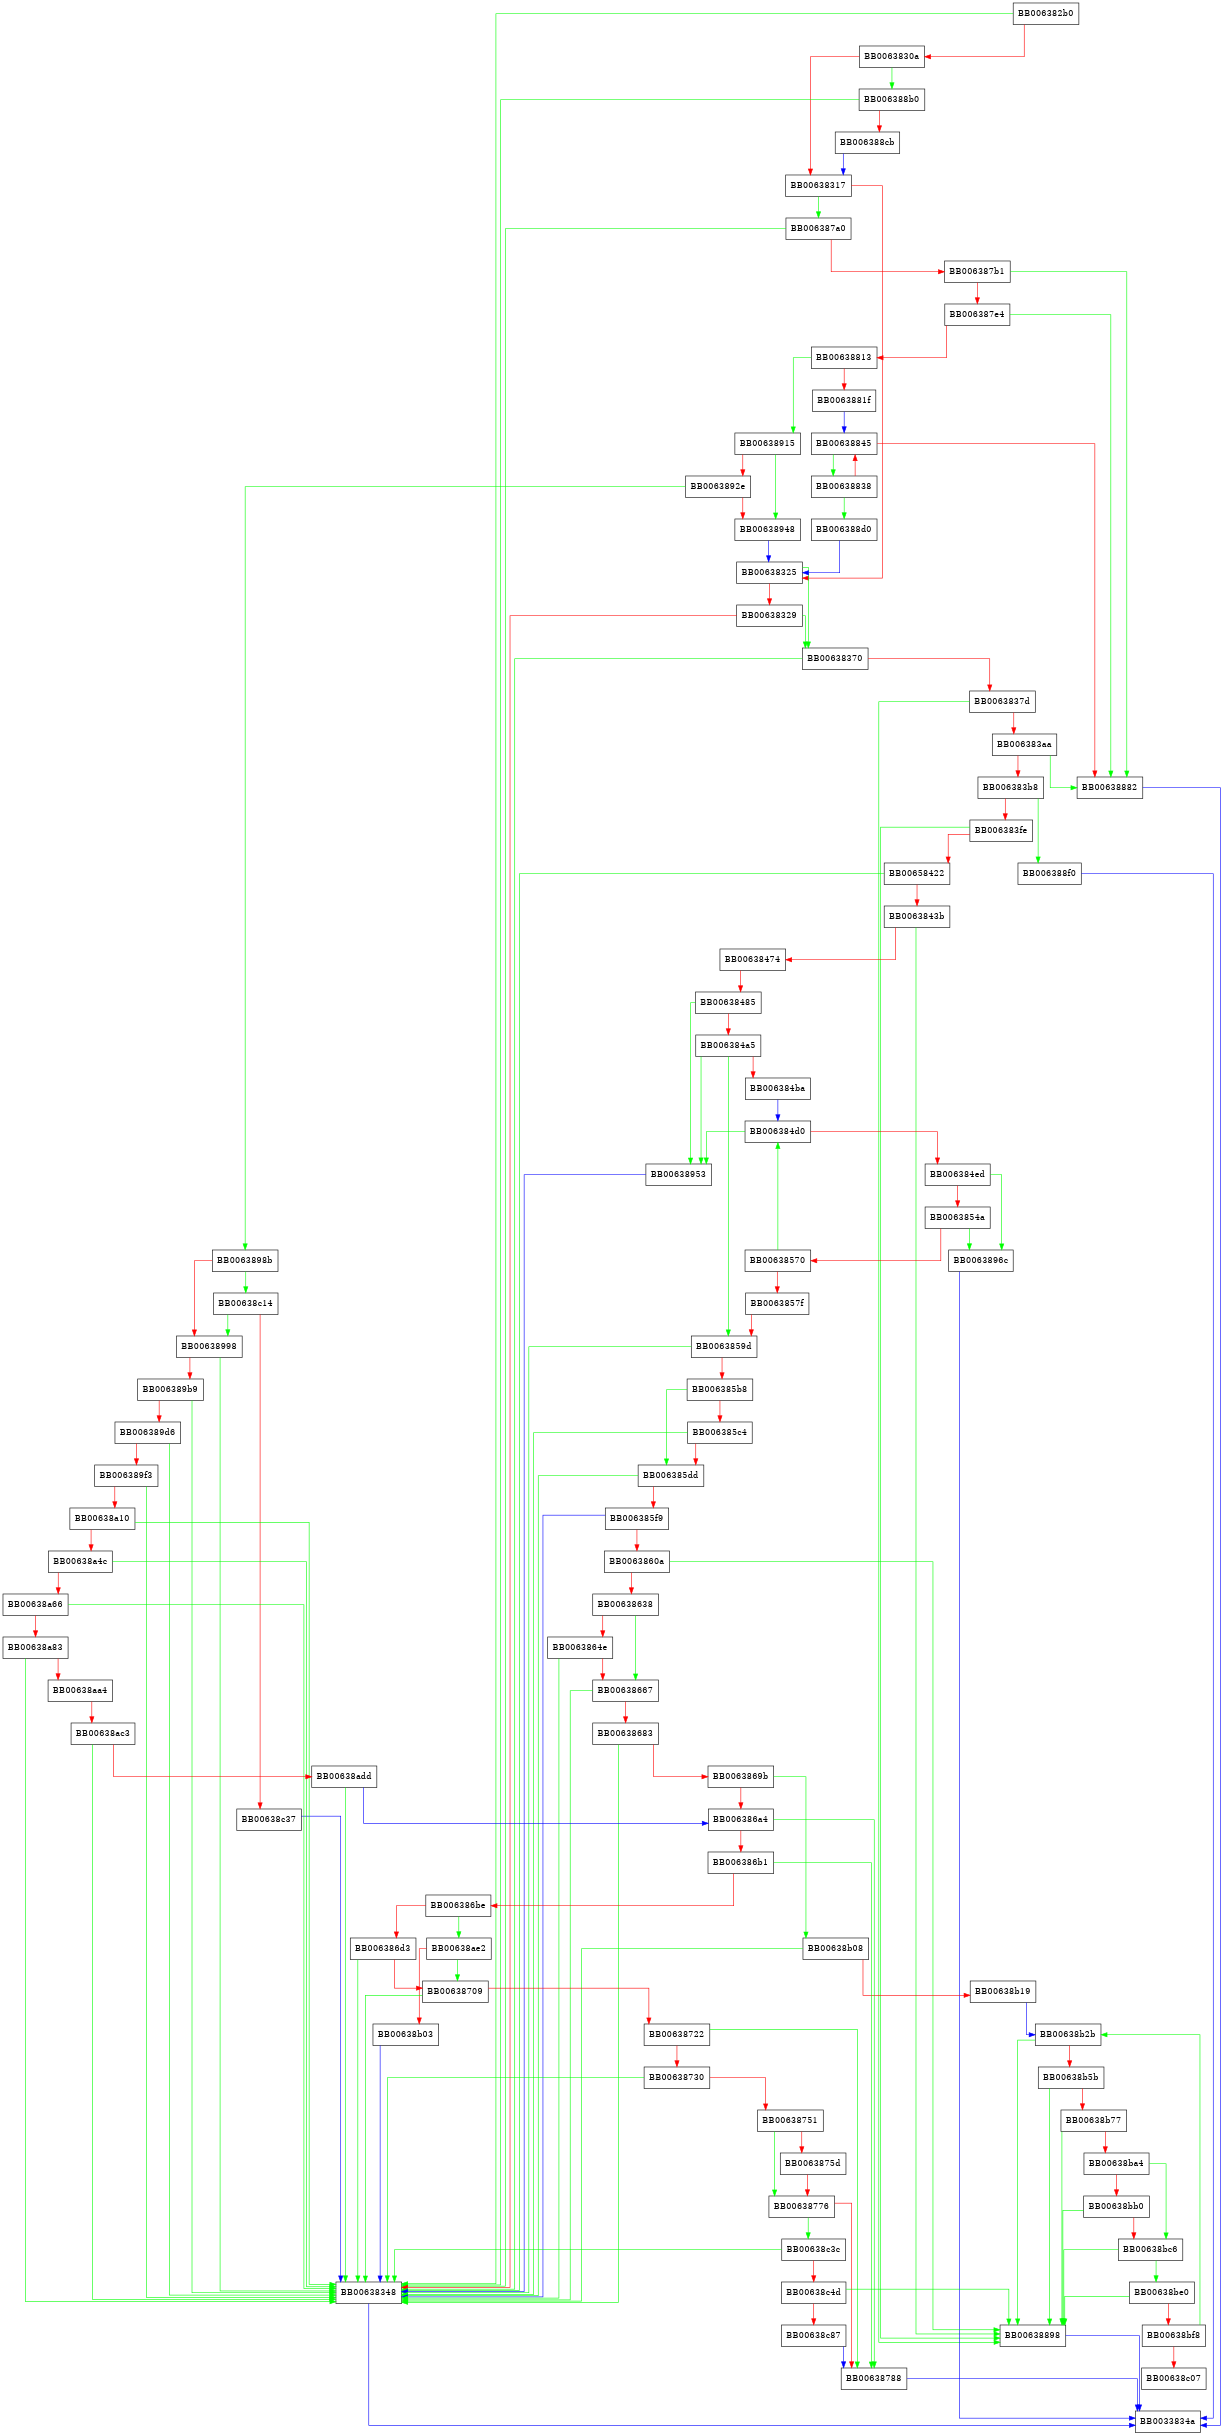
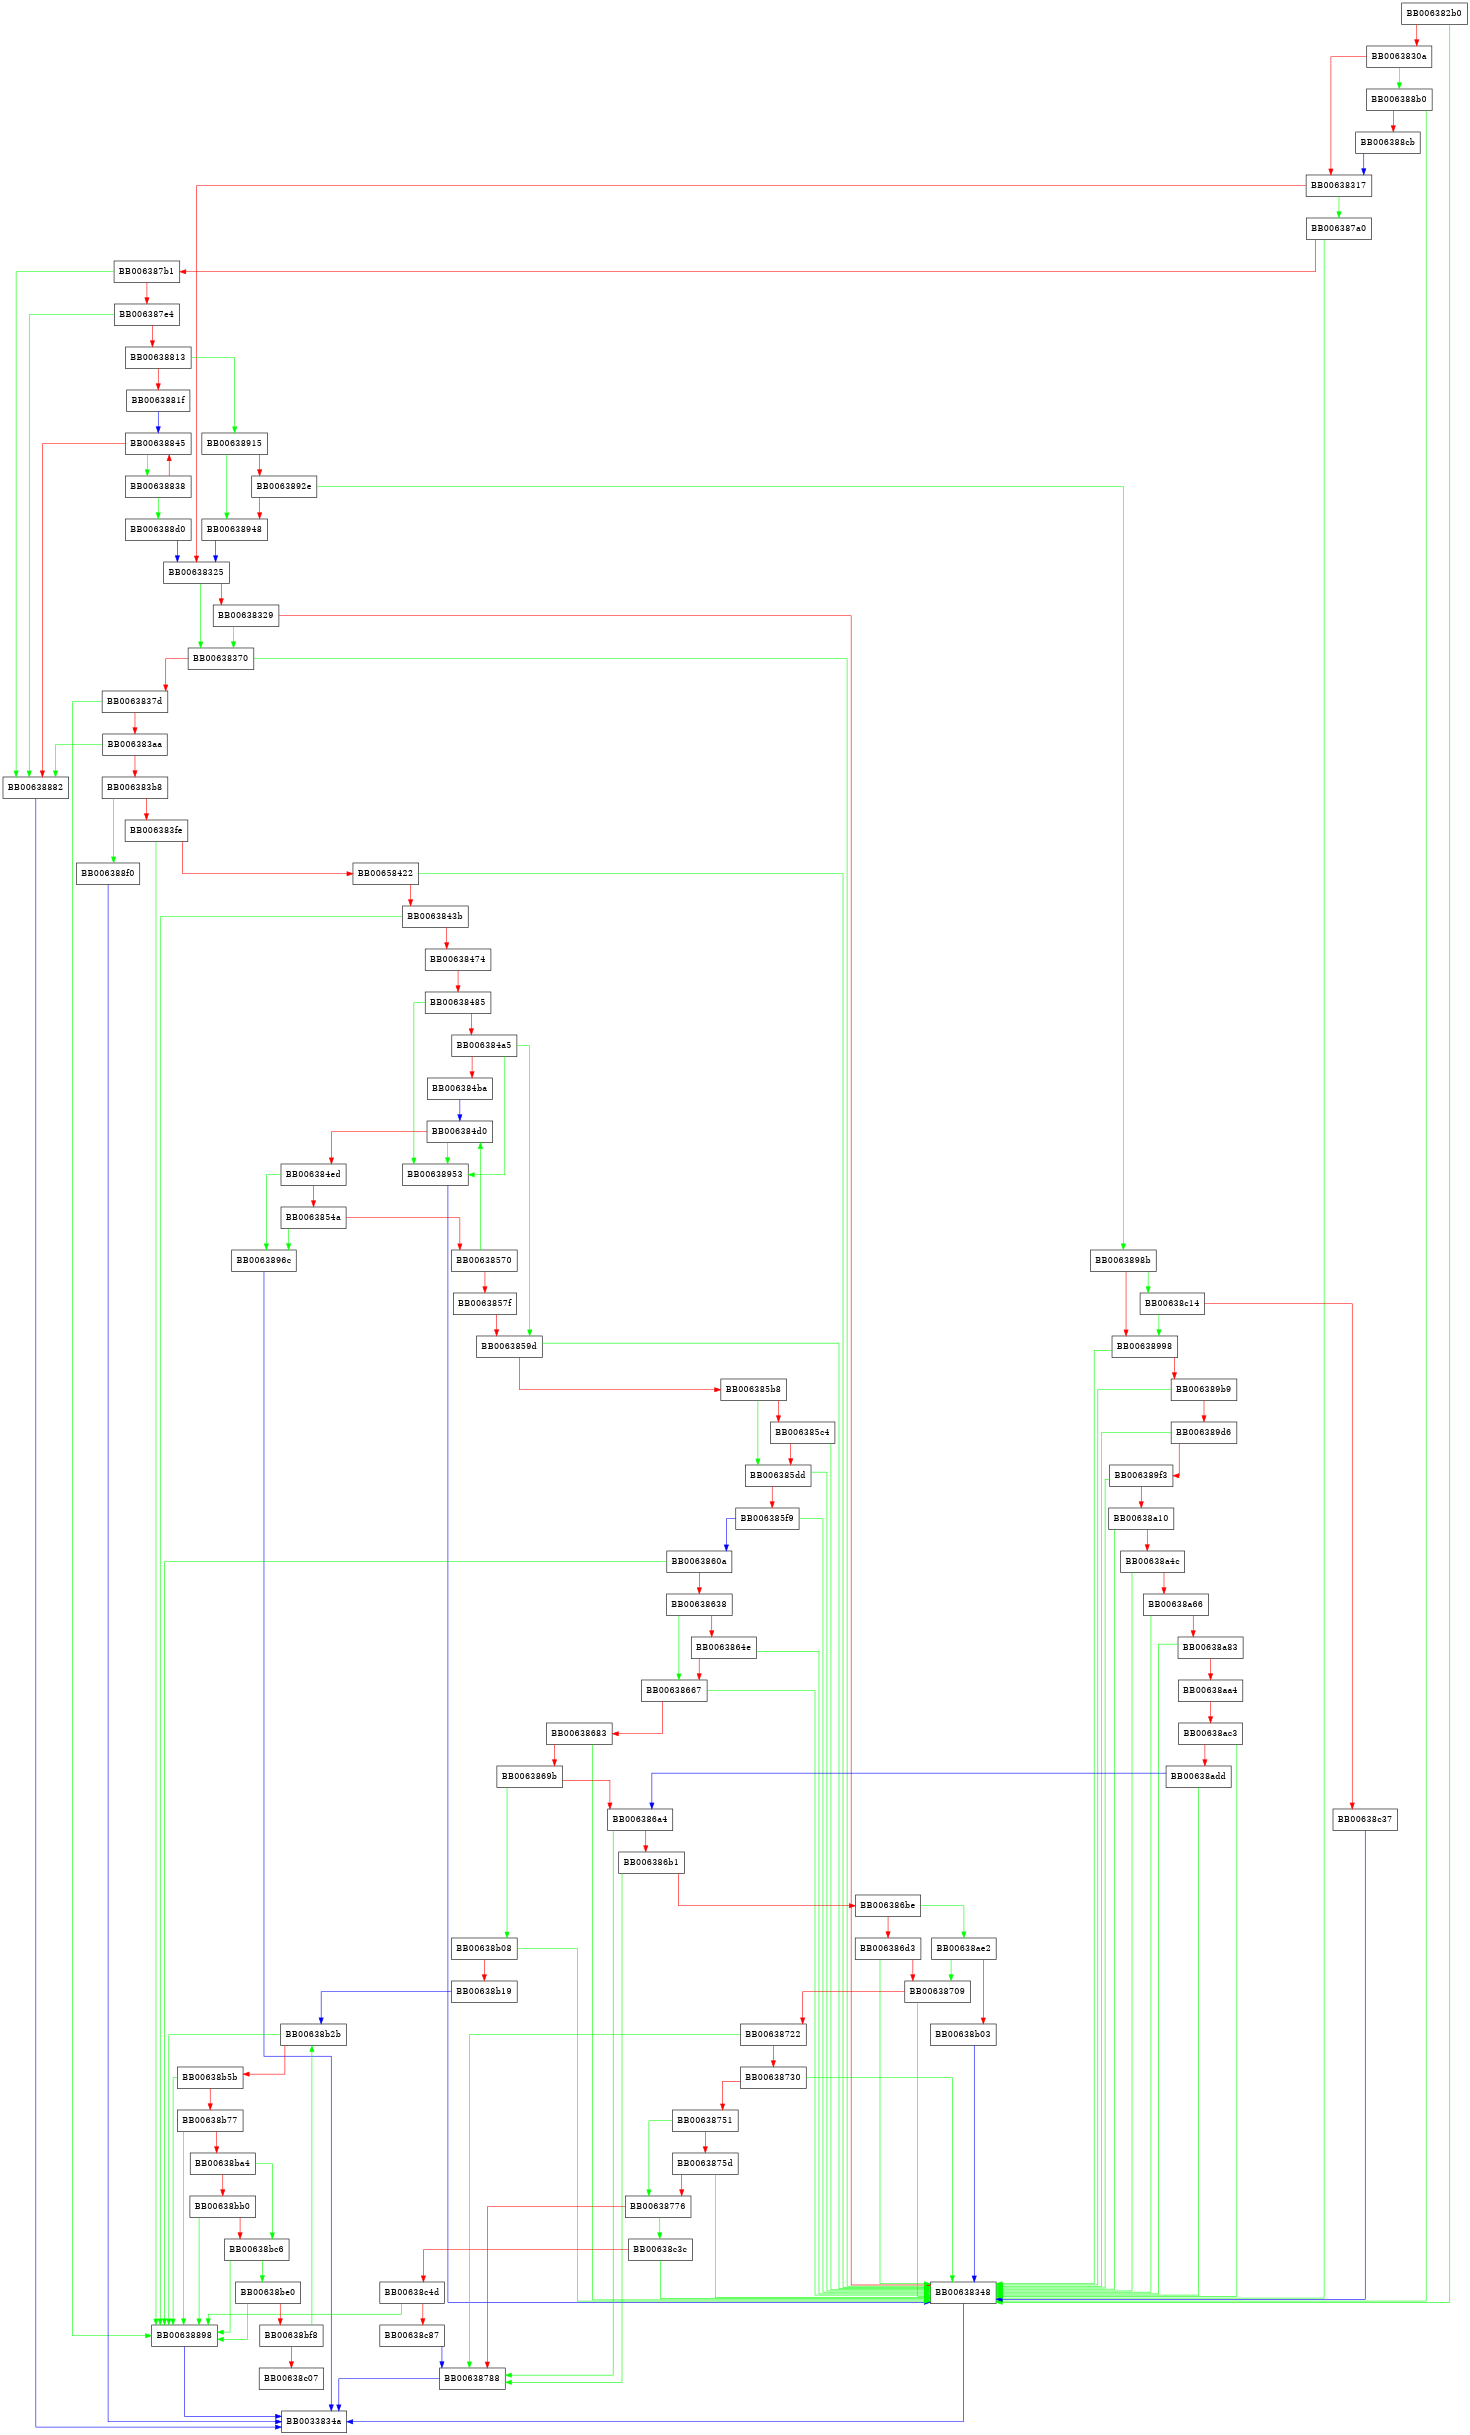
  digraph {
    splines=ortho
    node [shape=box]
    edge [color=green]
    BB006382b0
    BB00638348
    BB0063830a
    n4 [label=BB0033834a]
    BB006388b0
    BB00638317
    BB006388cb
    BB006387a0
    BB00638325
    BB006387b1
    BB00638370
    BB00638329
    BB00638882
    BB006387e4
    BB0063837d
    BB00638898
    BB006383aa
    BB006383b8
    BB006388f0
    BB006383fe
    n21 [label=BB00658422]
    BB0063843b
    BB00638474
    BB00638485
    BB0063859d
    BB006385b8
    BB00638953
    BB006384a5
    BB006385dd
    BB006385c4
    BB006384ba
    BB006384d0
    BB006384ed
    BB0063896c
    BB0063854a
    BB00638570
    BB0063857f
    BB006385f9
    BB0063860a
    BB00638638
    BB00638667
    BB0063864e
    BB00638683
    BB0063869b
    BB00638b08
    BB006386a4
    BB00638b19
    BB00638788
    BB006386b1
    BB00638b2b
    BB006386be
    BB00638ae2
    BB006386d3
    BB00638709
    BB00638b03
    BB00638722
    BB00638730
    BB00638751
    BB00638776
    BB0063875d
    BB00638c3c
    BB00638c4d
    BB00638c87
    BB00638813
    BB00638915
    BB0063881f
    BB00638948
    BB0063892e
    BB00638845
    BB0063898b
    BB00638838
    BB006388d0
    BB00638c14
    BB00638998
    BB00638c37
    BB006389b9
    BB006389d6
    BB006389f3
    BB00638a10
    BB00638a4c
    BB00638a66
    BB00638a83
    BB00638aa4
    BB00638ac3
    BB00638add
    BB00638b5b
    BB00638b77
    BB00638ba4
    BB00638bc6
    BB00638bb0
    BB00638be0
    BB00638bf8
    BB00638c07
    BB006382b0 -> BB00638348
    BB006382b0 -> BB0063830a [color=red]
    BB00638348 -> n4 [color=blue]
    BB0063830a -> BB006388b0
    BB0063830a -> BB00638317 [color=red]
    BB006388b0 -> BB00638348
    BB006388b0 -> BB006388cb [color=red]
    BB00638317 -> BB006387a0
    BB00638317 -> BB00638325 [color=red]
    BB006388cb -> BB00638317 [color=blue]
    BB006387a0 -> BB00638348
    BB006387a0 -> BB006387b1 [color=red]
    BB00638325 -> BB00638370
    BB00638325 -> BB00638329 [color=red]
    BB006387b1 -> BB00638882
    BB006387b1 -> BB006387e4 [color=red]
    BB00638370 -> BB00638348
    BB00638370 -> BB0063837d [color=red]
    BB00638329 -> BB00638348 [color=red]
    BB00638329 -> BB00638370
    BB00638882 -> n4 [color=blue]
    BB006387e4 -> BB00638882
    BB006387e4 -> BB00638813 [color=red]
    BB0063837d -> BB00638898
    BB0063837d -> BB006383aa [color=red]
    BB00638898 -> n4 [color=blue]
    BB006383aa -> BB00638882
    BB006383aa -> BB006383b8 [color=red]
    BB006383b8 -> BB006388f0
    BB006383b8 -> BB006383fe [color=red]
    BB006388f0 -> n4 [color=blue]
    BB006383fe -> BB00638898
    BB006383fe -> n21 [color=red]
    n21 -> BB00638348
    n21 -> BB0063843b [color=red]
    BB0063843b -> BB00638898
    BB0063843b -> BB00638474 [color=red]
    BB00638474 -> BB00638485 [color=red]
    BB00638485 -> BB00638953
    BB00638485 -> BB006384a5 [color=red]
    BB0063859d -> BB00638348
    BB0063859d -> BB006385b8 [color=red]
    BB006385b8 -> BB006385dd
    BB006385b8 -> BB006385c4 [color=red]
    BB00638953 -> BB00638348 [color=blue]
    BB006384a5 -> BB0063859d
    BB006384a5 -> BB00638953
    BB006384a5 -> BB006384ba [color=red]
    BB006385dd -> BB00638348
    BB006385dd -> BB006385f9 [color=red]
    BB006385c4 -> BB00638348
    BB006385c4 -> BB006385dd [color=red]
    BB006384ba -> BB006384d0 [color=blue]
    BB006384d0 -> BB00638953
    BB006384d0 -> BB006384ed [color=red]
    BB006384ed -> BB0063896c
    BB006384ed -> BB0063854a [color=red]
    BB0063896c -> n4 [color=blue]
    BB0063854a -> BB0063896c
    BB0063854a -> BB00638570 [color=red]
    BB00638570 -> BB006384d0
    BB00638570 -> BB0063857f [color=red]
    BB0063857f -> BB0063859d [color=red]
-   BB006385f9 -> BB00638348 [color=blue]
-   BB006385f9 -> BB0063860a [color=red]
+   BB006385f9 -> BB00638348
+   BB006385f9 -> BB0063860a [color=blue]
    BB0063860a -> BB00638898
    BB0063860a -> BB00638638 [color=red]
    BB00638638 -> BB00638667
    BB00638638 -> BB0063864e [color=red]
    BB00638667 -> BB00638348
    BB00638667 -> BB00638683 [color=red]
    BB0063864e -> BB00638348
    BB0063864e -> BB00638667 [color=red]
    BB00638683 -> BB00638348
    BB00638683 -> BB0063869b [color=red]
    BB0063869b -> BB00638b08
    BB0063869b -> BB006386a4 [color=red]
    BB00638b08 -> BB00638348
    BB00638b08 -> BB00638b19 [color=red]
    BB006386a4 -> BB00638788
    BB006386a4 -> BB006386b1 [color=red]
    BB00638b19 -> BB00638b2b [color=blue]
    BB00638788 -> n4 [color=blue]
    BB006386b1 -> BB00638788
    BB006386b1 -> BB006386be [color=red]
    BB00638b2b -> BB00638898
    BB00638b2b -> BB00638b5b [color=red]
    BB006386be -> BB00638ae2
    BB006386be -> BB006386d3 [color=red]
    BB00638ae2 -> BB00638709
    BB00638ae2 -> BB00638b03 [color=red]
    BB006386d3 -> BB00638348
    BB006386d3 -> BB00638709 [color=red]
    BB00638709 -> BB00638348
    BB00638709 -> BB00638722 [color=red]
    BB00638b03 -> BB00638348 [color=blue]
    BB00638722 -> BB00638788
    BB00638722 -> BB00638730 [color=red]
    BB00638730 -> BB00638348
    BB00638730 -> BB00638751 [color=red]
    BB00638751 -> BB00638776
    BB00638751 -> BB0063875d [color=red]
    BB00638776 -> BB00638788 [color=red]
    BB00638776 -> BB00638c3c
+   BB0063875d -> BB00638348
    BB0063875d -> BB00638776 [color=red]
    BB00638c3c -> BB00638348
    BB00638c3c -> BB00638c4d [color=red]
    BB00638c4d -> BB00638898
    BB00638c4d -> BB00638c87 [color=red]
    BB00638c87 -> BB00638788 [color=blue]
    BB00638813 -> BB00638915
    BB00638813 -> BB0063881f [color=red]
    BB00638915 -> BB00638948
    BB00638915 -> BB0063892e [color=red]
    BB0063881f -> BB00638845 [color=blue]
    BB00638948 -> BB00638325 [color=blue]
    BB0063892e -> BB00638948 [color=red]
    BB0063892e -> BB0063898b
    BB00638845 -> BB00638882 [color=red]
    BB00638845 -> BB00638838
    BB0063898b -> BB00638c14
    BB0063898b -> BB00638998 [color=red]
    BB00638838 -> BB00638845 [color=red]
    BB00638838 -> BB006388d0
    BB006388d0 -> BB00638325 [color=blue]
    BB00638c14 -> BB00638998
    BB00638c14 -> BB00638c37 [color=red]
    BB00638998 -> BB00638348
    BB00638998 -> BB006389b9 [color=red]
    BB00638c37 -> BB00638348 [color=blue]
    BB006389b9 -> BB00638348
    BB006389b9 -> BB006389d6 [color=red]
    BB006389d6 -> BB00638348
    BB006389d6 -> BB006389f3 [color=red]
    BB006389f3 -> BB00638348
    BB006389f3 -> BB00638a10 [color=red]
    BB00638a10 -> BB00638348
    BB00638a10 -> BB00638a4c [color=red]
    BB00638a4c -> BB00638348
    BB00638a4c -> BB00638a66 [color=red]
    BB00638a66 -> BB00638348
    BB00638a66 -> BB00638a83 [color=red]
    BB00638a83 -> BB00638348
    BB00638a83 -> BB00638aa4 [color=red]
    BB00638aa4 -> BB00638ac3 [color=red]
    BB00638ac3 -> BB00638348
    BB00638ac3 -> BB00638add [color=red]
    BB00638add -> BB00638348
    BB00638add -> BB006386a4 [color=blue]
    BB00638b5b -> BB00638898
    BB00638b5b -> BB00638b77 [color=red]
    BB00638b77 -> BB00638898
    BB00638b77 -> BB00638ba4 [color=red]
    BB00638ba4 -> BB00638bc6
    BB00638ba4 -> BB00638bb0 [color=red]
    BB00638bc6 -> BB00638898
    BB00638bc6 -> BB00638be0
    BB00638bb0 -> BB00638898
    BB00638bb0 -> BB00638bc6 [color=red]
    BB00638be0 -> BB00638898
    BB00638be0 -> BB00638bf8 [color=red]
    BB00638bf8 -> BB00638b2b
    BB00638bf8 -> BB00638c07 [color=red]
  }
